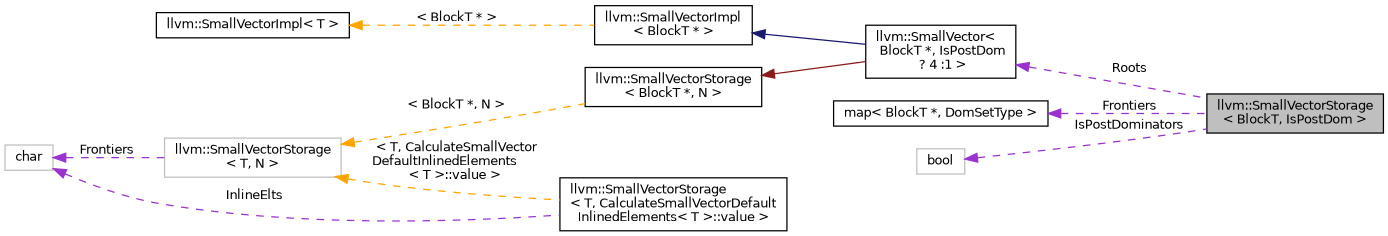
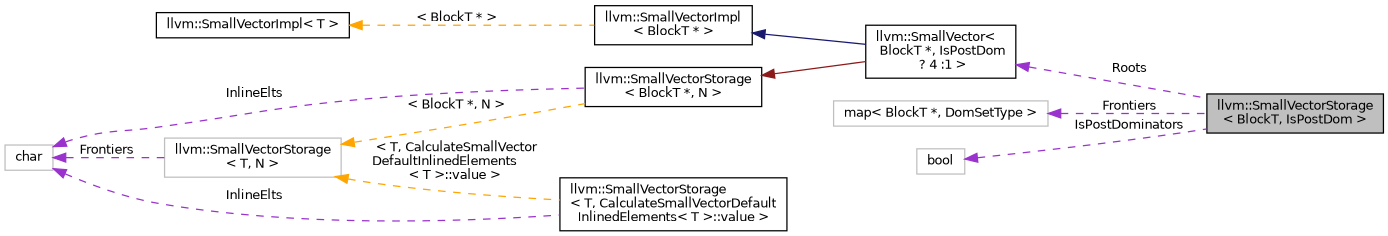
  digraph {
    rankdir=LR
    node [color=black fontname=Helvetica fontsize=10 shape=record]
    edge [color=darkorchid3 dir=back fontname=Helvetica fontsize=10 labelfontname=Helvetica labelfontsize=10 style=dashed]
    n1 [fillcolor=grey75 fontcolor=black height=0.2 label="llvm::SmallVectorStorage\l\< BlockT, IsPostDom \>" style=filled width=0.4]
    n2 [height=0.2 label="llvm::SmallVector\<\l BlockT *, IsPostDom\l ? 4 :1 \>" width=0.4]
    n3 [height=0.2 label="llvm::SmallVectorImpl\l\< BlockT * \>" width=0.4]
    n4 [height=0.2 label="llvm::SmallVectorImpl\< T \>" width=0.4]
    n5 [height=0.2 label="llvm::SmallVectorStorage\l\< BlockT *, N \>" width=0.4]
    n6 [color=grey75 height=0.2 label=char width=0.4]
    n7 [color=grey75 height=0.2 label="llvm::SmallVectorStorage\l\< T, N \>" width=0.4]
    n8 [height=0.2 label="llvm::SmallVectorStorage\l\< T, CalculateSmallVectorDefault\lInlinedElements\< T \>::value \>" width=0.4]
-   n9 [height=0.2 label="map\< BlockT *, DomSetType \>" width=0.4]
+   n9 [color=grey75 height=0.2 label="map\< BlockT *, DomSetType \>" width=0.4]
    n10 [color=grey75 height=0.2 label=bool width=0.4]
    n2 -> n1 [label=" Roots"]
    n3 -> n2 [color=midnightblue style=solid]
    n4 -> n3 [color=orange label=" \< BlockT * \>"]
    n5 -> n2 [color=firebrick4 style=solid]
+   n6 -> n5 [label=" InlineElts"]
    n6 -> n7 [label=" Frontiers"]
    n6 -> n8 [label=" InlineElts"]
    n7 -> n5 [color=orange label=" \< BlockT *, N \>"]
    n7 -> n8 [color=orange label=" \< T, CalculateSmallVector\lDefaultInlinedElements\l\< T \>::value \>"]
    n9 -> n1 [label=" Frontiers"]
    n10 -> n1 [label=" IsPostDominators"]
  }
